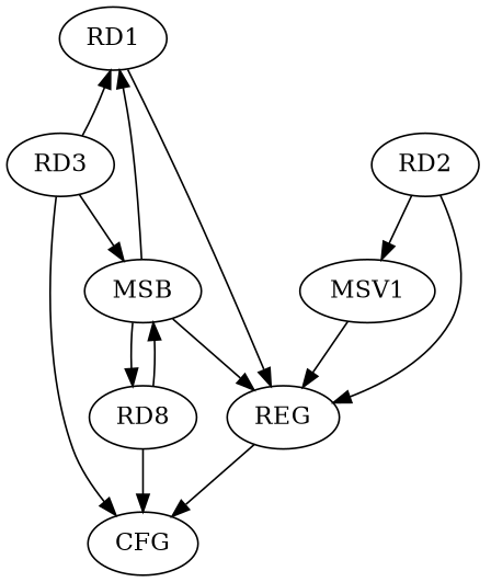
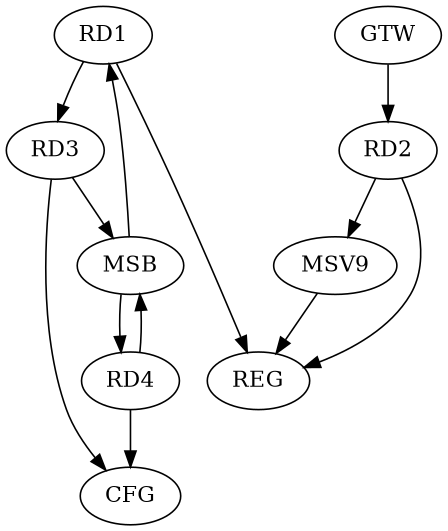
  strict digraph {
    n1 [label=RD1]
    n2 [label=REG]
    n3 [label=CFG]
    n4 [label=RD2]
-   n5 [label=MSV1]
+   n5 [label=MSV9]
    n6 [label=RD3]
    n7 [label=MSB]
-   n8 [label=RD8]
+   n8 [label=RD4]
+   n9 [label=GTW]
    n1 -> n2
-   n2 -> n3
    n4 -> n2
    n4 -> n5
    n5 -> n2
-   n6 -> n1
+   n1 -> n6
    n6 -> n3
    n6 -> n7
    n7 -> n1
-   n7 -> n2
    n7 -> n8
    n8 -> n3
    n8 -> n7
+   n9 -> n4
  }
